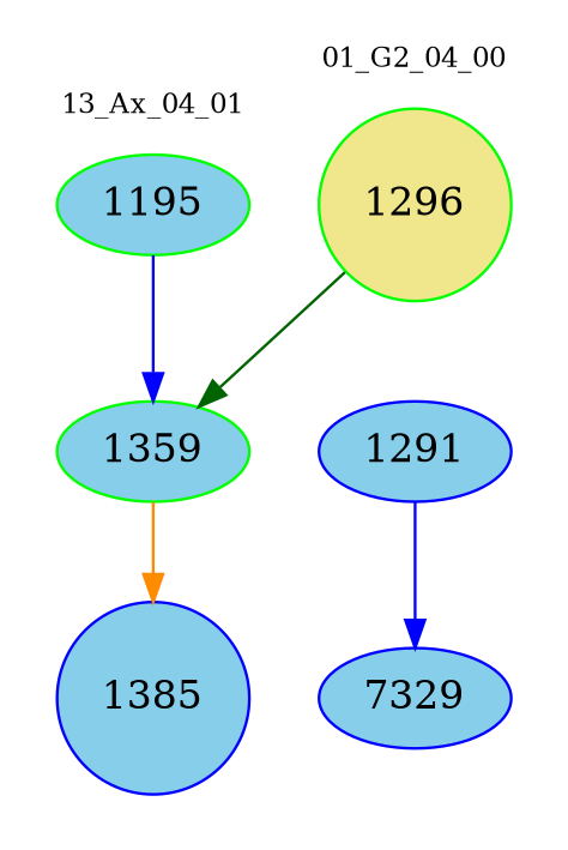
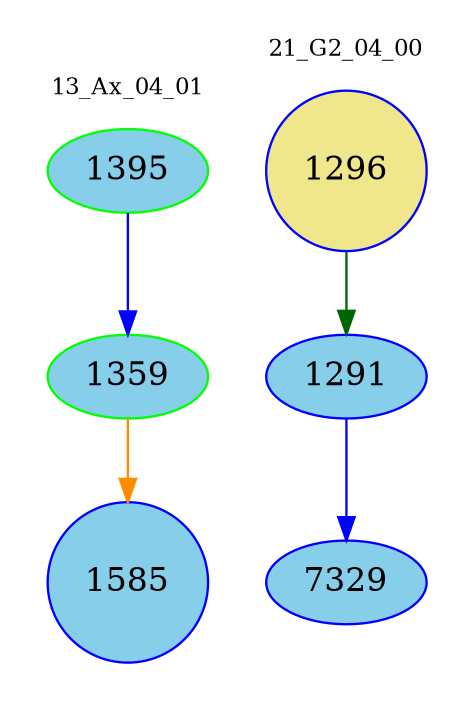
  digraph {
    node [color=green fillcolor=skyblue shape=ellipse style=filled]
    edge [color=blue]
-   n1 [label=1195]
+   n1 [label=1395]
    n2 [label=1359]
-   n3 [color=blue label=1385 shape=circle]
-   n4 [fillcolor=khaki label=1296 shape=circle]
+   n3 [color=blue label=1585 shape=circle]
+   n4 [color=blue fillcolor=khaki label=1296 shape=circle]
    n5 [color=blue label=1291]
    n6 [color=blue label=7329]
    subgraph cluster_1 {
      color=white
      fontsize=10
      label="13_Ax_04_01"
      n1
      n2
      n3
    }
    subgraph cluster_2 {
      color=white
      fontsize=10
-     label="01_G2_04_00"
+     label="21_G2_04_00"
      n4
      n5
      n6
    }
    n1 -> n2
    n2 -> n3 [color=darkorange]
-   n4 -> n2 [color=darkgreen]
+   n4 -> n5 [color=darkgreen]
    n5 -> n6
  }
